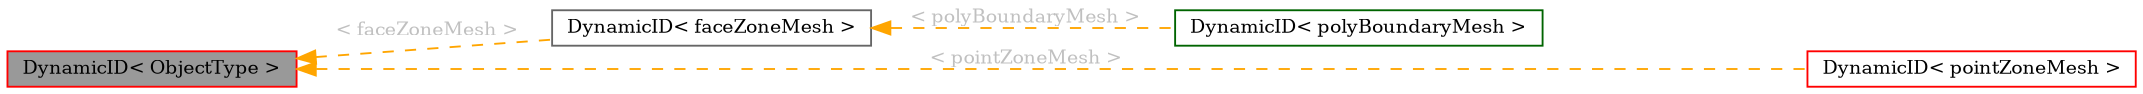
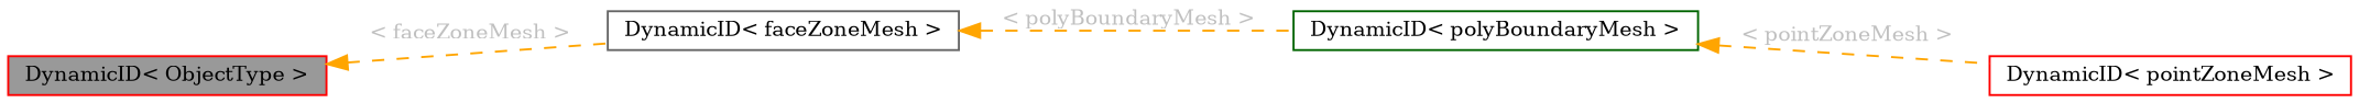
  digraph {
    fontname="DejaVu Serif"
    rankdir=LR
    node [color=red fillcolor=white fontname="DejaVu Serif" fontsize=10 shape=box style=filled]
    edge [color=orange dir=back fontcolor=grey fontname="DejaVu Serif" fontsize=10 labelfontname=Helvetica labelfontsize=10 style=dashed]
    n1 [fillcolor=grey60 fontcolor=black height=0.2 label="DynamicID\< ObjectType \>" width=0.4]
    n2 [color=gray40 height=0.2 label="DynamicID\< faceZoneMesh \>" width=0.4]
    n3 [height=0.2 label="DynamicID\< pointZoneMesh \>" width=0.4]
    n4 [color=darkgreen height=0.2 label="DynamicID\< polyBoundaryMesh \>" width=0.4]
    n1 -> n2 [label=" \< faceZoneMesh \>"]
-   n1 -> n3 [label=" \< pointZoneMesh \>"]
+   n4 -> n3 [label=" \< pointZoneMesh \>"]
    n2 -> n4 [label=" \< polyBoundaryMesh \>"]
  }
